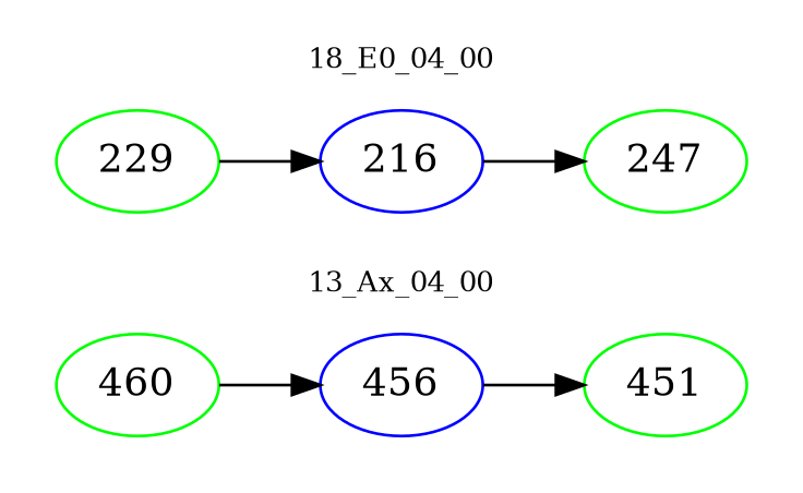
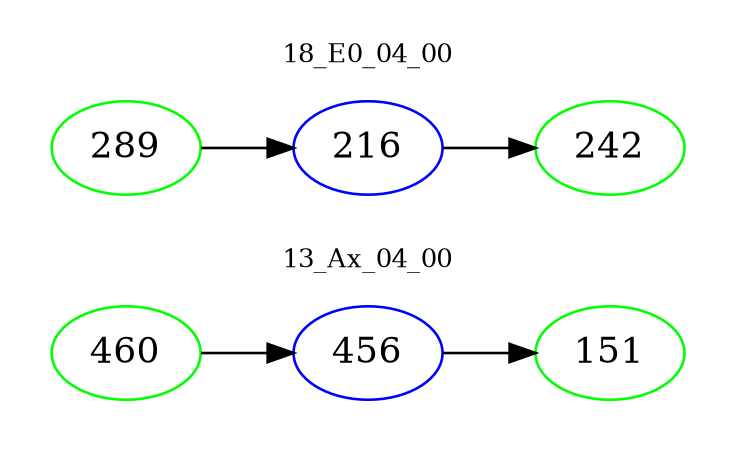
  digraph {
    rankdir=LR
    node [color=green]
    edge [color=black]
    n1 [label=460]
    n2 [color=blue label=456]
-   n3 [label=451]
-   n4 [label=229]
+   n3 [label=151]
+   n4 [label=289]
    n5 [color=blue label=216]
-   n6 [label=247]
+   n6 [label=242]
    subgraph cluster_1 {
      color=white
      fontsize=10
      label="13_Ax_04_00"
      n1
      n2
      n3
    }
    subgraph cluster_2 {
      color=white
      fontsize=10
      label="18_E0_04_00"
      n4
      n5
      n6
    }
    n1 -> n2
    n2 -> n3
    n4 -> n5
    n5 -> n6
  }
